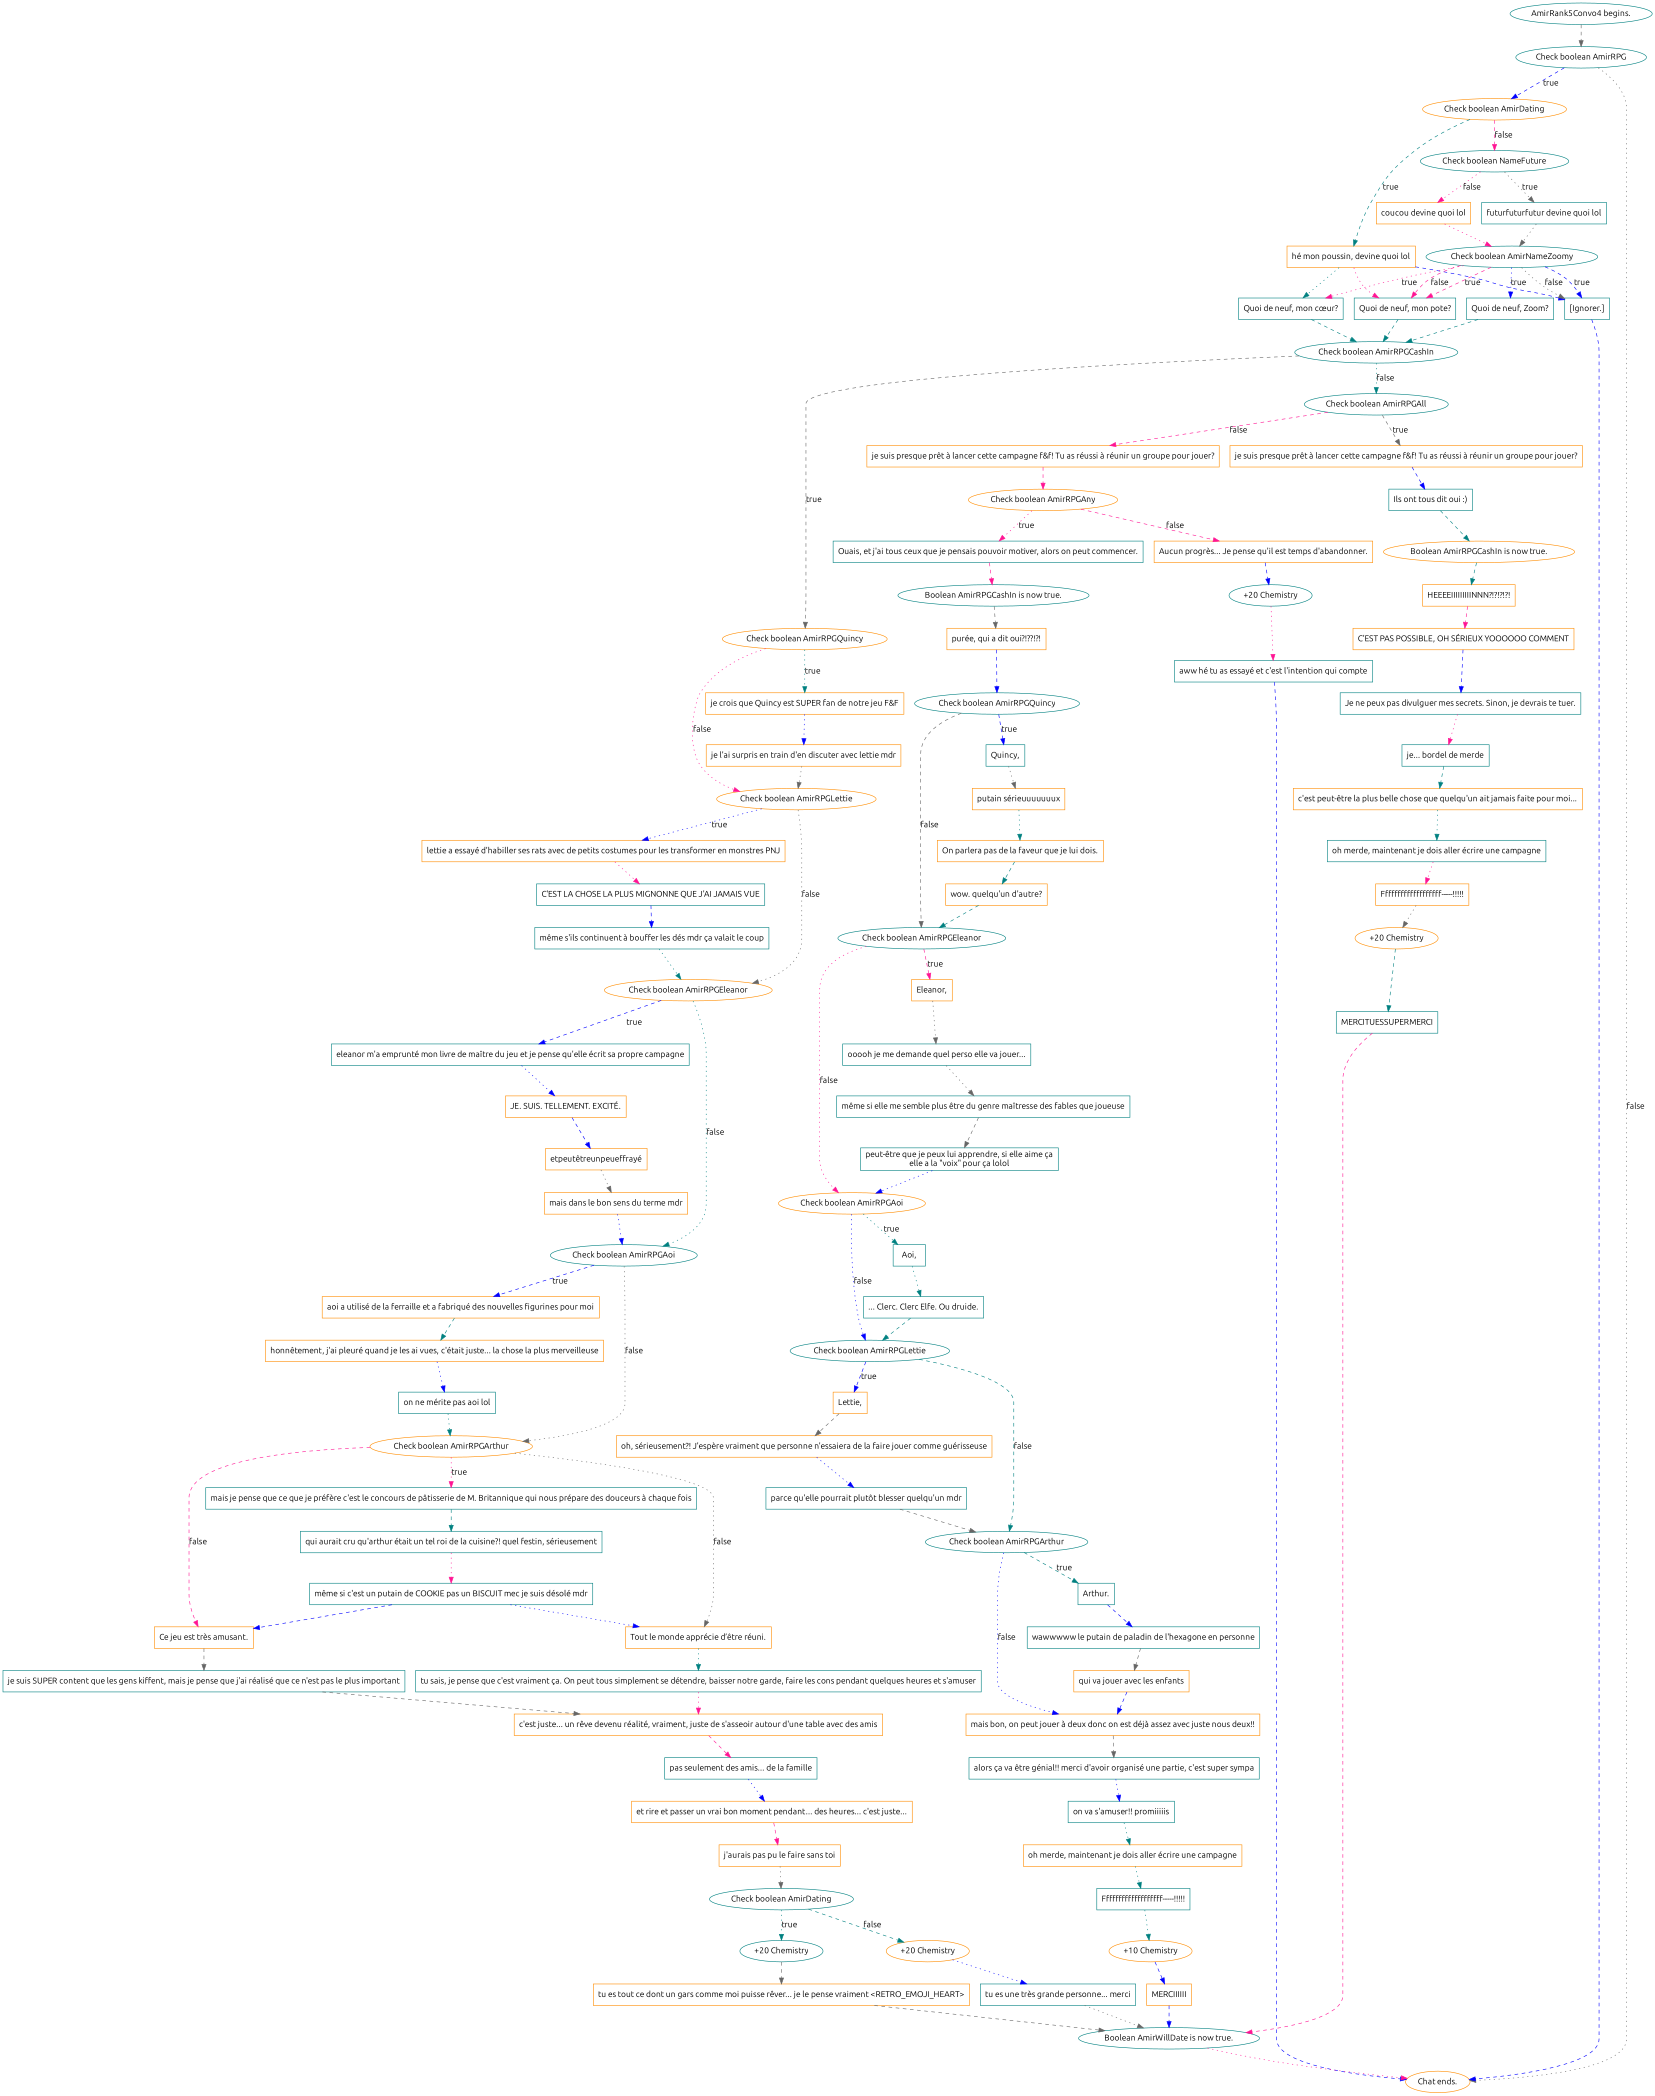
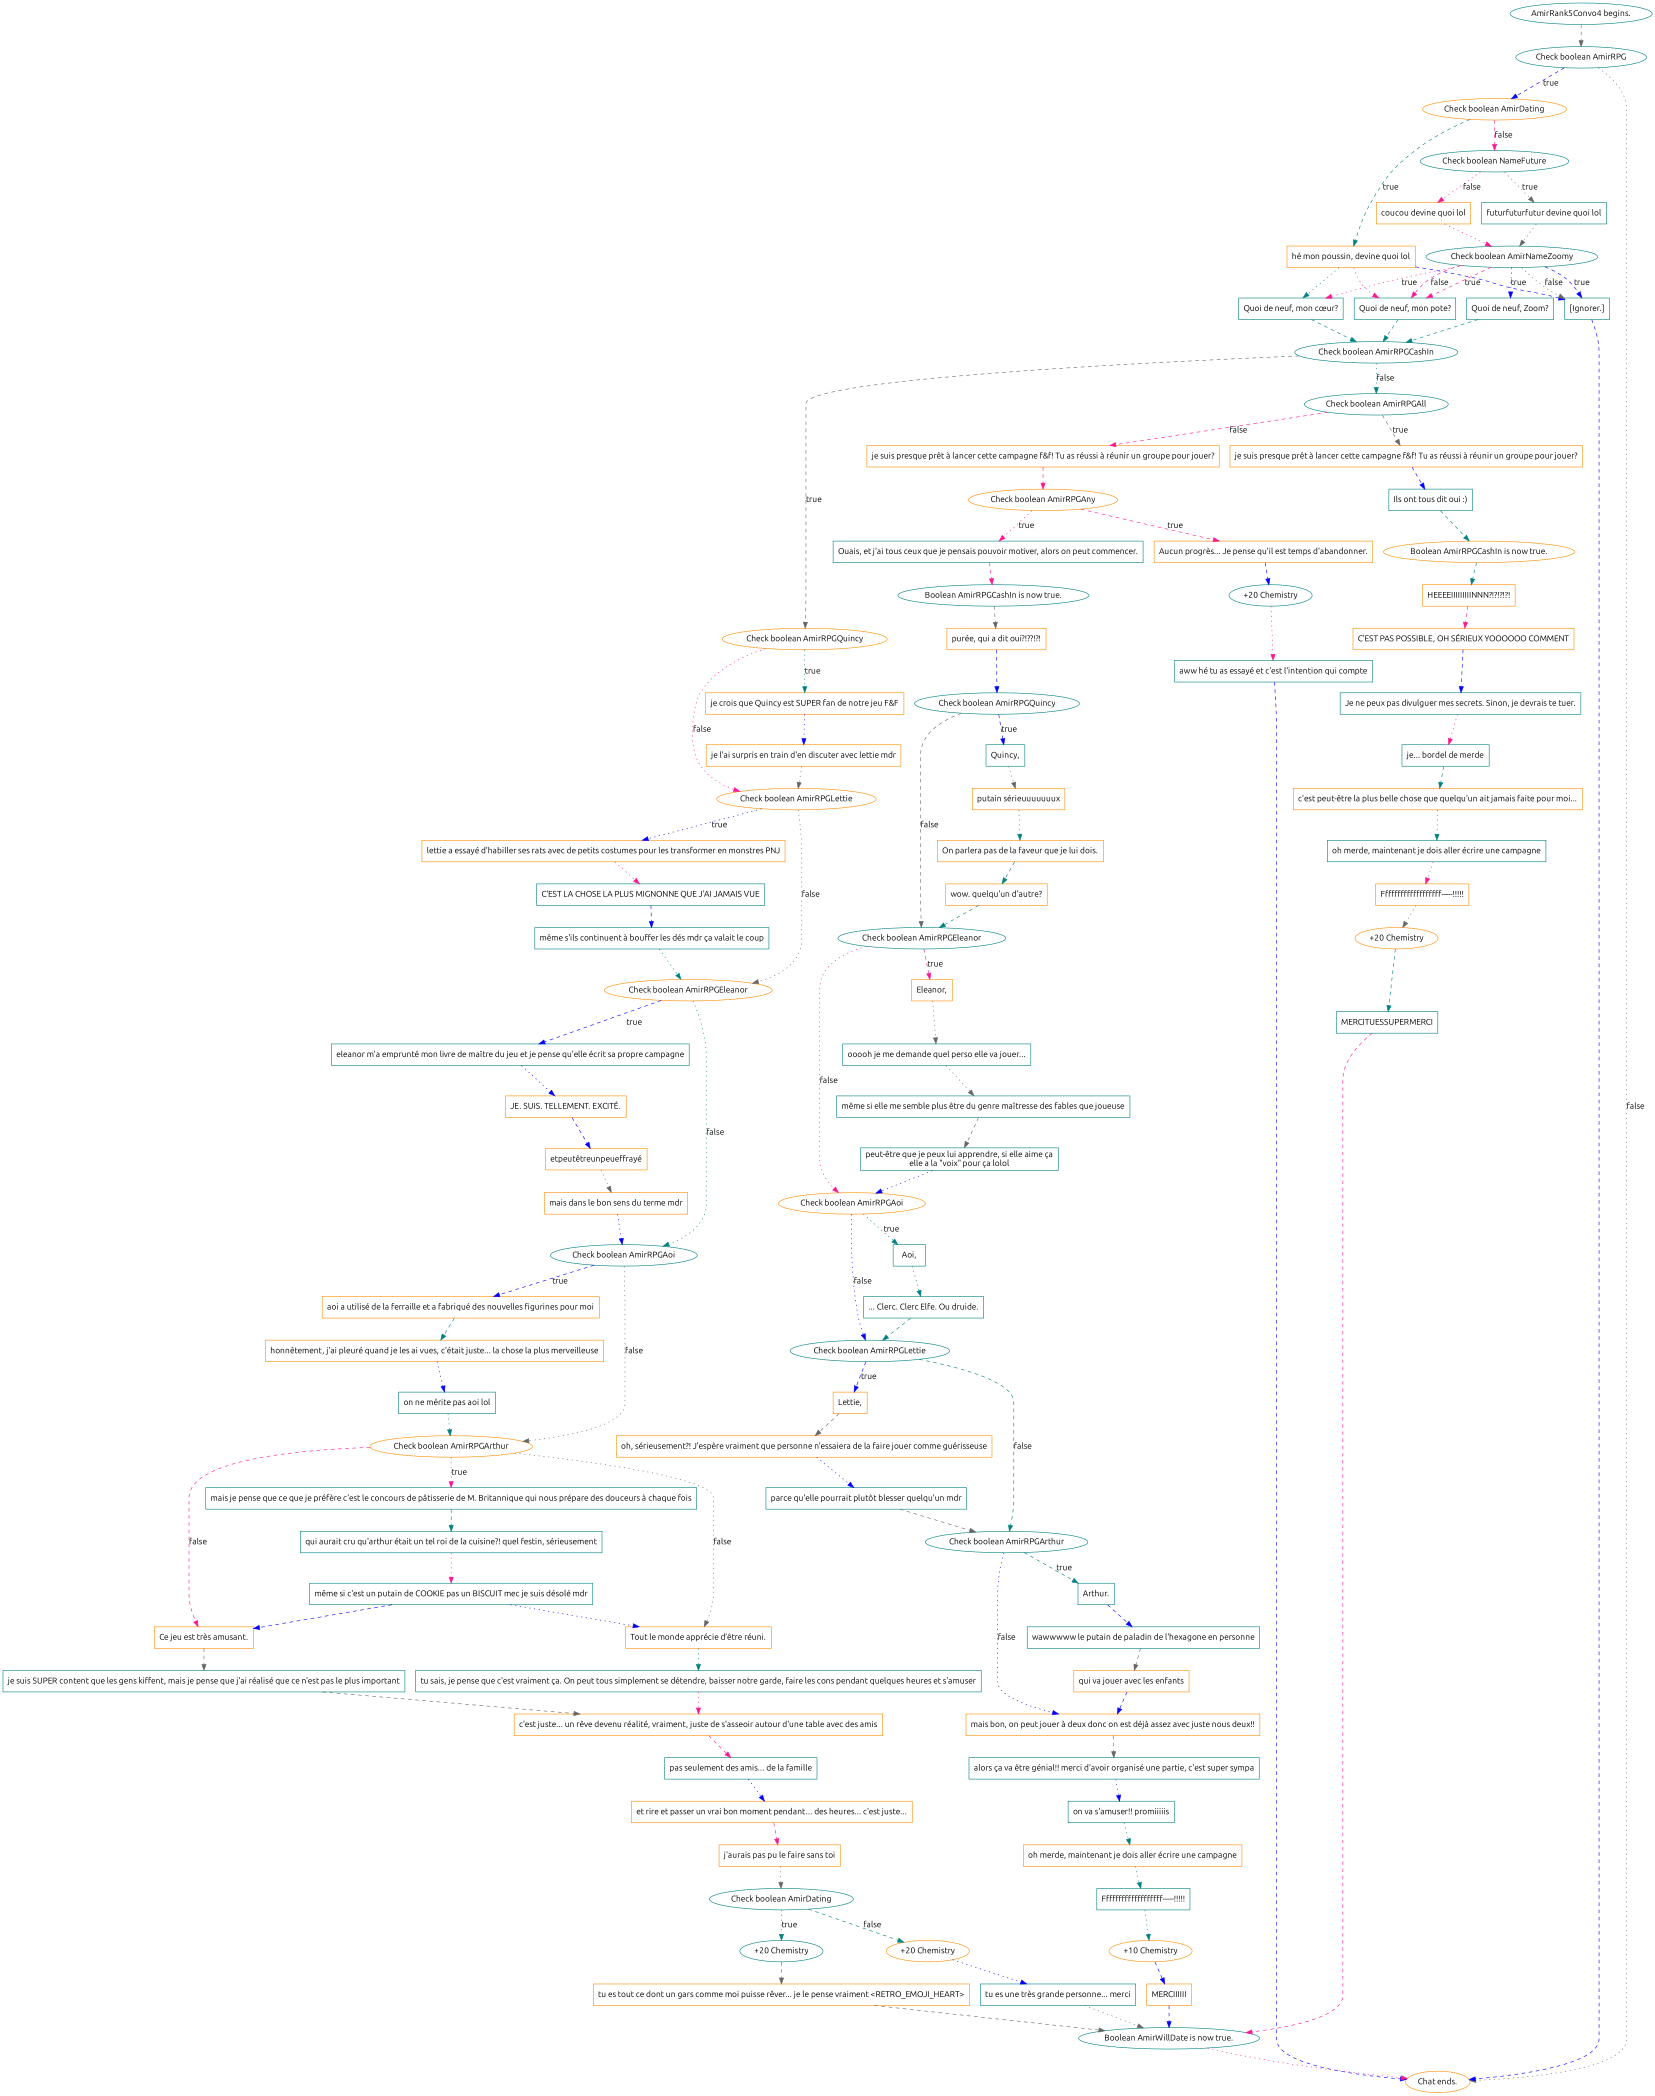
  digraph {
    fontname=Ubuntu
    node [color=teal fontname=Ubuntu shape=box]
    edge [color=blue fontname=Ubuntu style=dashed]
    "AmirRank5Convo4 begins." [shape=""]
    n2 [label="Check boolean AmirRPG" shape=""]
    n3 [color=darkorange label="Check boolean AmirDating" shape=""]
    "Chat ends." [color=darkorange shape=""]
    n5 [color=darkorange label="hé mon poussin, devine quoi lol"]
    n6 [label="Check boolean NameFuture" shape=""]
    n7 [label="Quoi de neuf, mon cœur?"]
    n8 [label="Quoi de neuf, mon pote?"]
    n9 [label="[Ignorer.]"]
    n10 [label="futurfuturfutur devine quoi lol"]
    n11 [color=darkorange label="coucou devine quoi lol"]
    n12 [label="Check boolean AmirRPGCashIn" shape=""]
    n13 [label="Check boolean AmirNameZoomy" shape=""]
    n14 [color=darkorange label="Check boolean AmirRPGQuincy" shape=""]
    n15 [label="Check boolean AmirRPGAll" shape=""]
    n16 [label="Quoi de neuf, Zoom?"]
    n17 [color=darkorange label="je crois que Quincy est SUPER fan de notre jeu F&F"]
    n18 [color=darkorange label="Check boolean AmirRPGLettie" shape=""]
    n19 [color=darkorange label="je suis presque prêt à lancer cette campagne f&f! Tu as réussi à réunir un groupe pour jouer?"]
    n20 [color=darkorange label="je suis presque prêt à lancer cette campagne f&f! Tu as réussi à réunir un groupe pour jouer?"]
    n21 [color=darkorange label="je l'ai surpris en train d'en discuter avec lettie mdr"]
    n22 [color=darkorange label="lettie a essayé d'habiller ses rats avec de petits costumes pour les transformer en monstres PNJ"]
    n23 [color=darkorange label="Check boolean AmirRPGEleanor" shape=""]
    n24 [label="Ils ont tous dit oui :)"]
    n25 [color=darkorange label="Check boolean AmirRPGAny" shape=""]
    n26 [label="C'EST LA CHOSE LA PLUS MIGNONNE QUE J'AI JAMAIS VUE"]
    n27 [label="eleanor m'a emprunté mon livre de maître du jeu et je pense qu'elle écrit sa propre campagne"]
    n28 [label="Check boolean AmirRPGAoi" shape=""]
    n29 [color=darkorange label="Boolean AmirRPGCashIn is now true." shape=""]
    n30 [label="Ouais, et j'ai tous ceux que je pensais pouvoir motiver, alors on peut commencer."]
    n31 [color=darkorange label="Aucun progrès... Je pense qu'il est temps d'abandonner."]
    n32 [label="même s'ils continuent à bouffer les dés mdr ça valait le coup"]
    n33 [color=darkorange label="JE. SUIS. TELLEMENT. EXCITÉ."]
    n34 [color=darkorange label="aoi a utilisé de la ferraille et a fabriqué des nouvelles figurines pour moi"]
    n35 [color=darkorange label="Check boolean AmirRPGArthur" shape=""]
    n36 [color=darkorange label="HEEEEIIIIIIIIINNN?!?!?!?!"]
    n37 [label="Boolean AmirRPGCashIn is now true." shape=""]
    n38 [label="+20 Chemistry" shape=""]
    n39 [color=darkorange label="etpeutêtreunpeueffrayé"]
    n40 [color=darkorange label="honnêtement, j'ai pleuré quand je les ai vues, c'était juste... la chose la plus merveilleuse"]
    n41 [label="mais je pense que ce que je préfère c'est le concours de pâtisserie de M. Britannique qui nous prépare des douceurs à chaque fois"]
    n42 [color=darkorange label="Ce jeu est très amusant."]
    n43 [color=darkorange label="Tout le monde apprécie d’être réuni."]
    n44 [color=darkorange label="C'EST PAS POSSIBLE, OH SÉRIEUX YOOOOOO COMMENT"]
    n45 [color=darkorange label="purée, qui a dit oui?!??!?!"]
    n46 [label="aww hé tu as essayé et c'est l'intention qui compte"]
    n47 [color=darkorange label="mais dans le bon sens du terme mdr"]
    n48 [label="on ne mérite pas aoi lol"]
    n49 [label="qui aurait cru qu'arthur était un tel roi de la cuisine?! quel festin, sérieusement"]
    n50 [label="je suis SUPER content que les gens kiffent, mais je pense que j'ai réalisé que ce n'est pas le plus important"]
    n51 [label="tu sais, je pense que c'est vraiment ça. On peut tous simplement se détendre, baisser notre garde, faire les cons pendant quelques heures et s'amuser"]
    n52 [label="Je ne peux pas divulguer mes secrets. Sinon, je devrais te tuer."]
    n53 [label="Check boolean AmirRPGQuincy" shape=""]
    n54 [label="même si c'est un putain de COOKIE pas un BISCUIT mec je suis désolé mdr"]
    n55 [color=darkorange label="c'est juste... un rêve devenu réalité, vraiment, juste de s'asseoir autour d'une table avec des amis"]
    n56 [label="je... bordel de merde"]
    n57 [label="Quincy,"]
    n58 [label="Check boolean AmirRPGEleanor" shape=""]
    n59 [label="pas seulement des amis... de la famille"]
    n60 [color=darkorange label="c'est peut-être la plus belle chose que quelqu'un ait jamais faite pour moi..."]
    n61 [color=darkorange label="putain sérieuuuuuuux"]
    n62 [color=darkorange label="Eleanor,"]
    n63 [color=darkorange label="Check boolean AmirRPGAoi" shape=""]
    n64 [color=darkorange label="et rire et passer un vrai bon moment pendant... des heures... c'est juste..."]
    n65 [label="oh merde, maintenant je dois aller écrire une campagne"]
    n66 [color=darkorange label="On parlera pas de la faveur que je lui dois."]
    n67 [label="ooooh je me demande quel perso elle va jouer..."]
    n68 [label="Aoi,"]
    n69 [label="Check boolean AmirRPGLettie" shape=""]
    n70 [color=darkorange label="j'aurais pas pu le faire sans toi"]
    n71 [color=darkorange label="Fffffffffffffffffff-----!!!!!"]
    n72 [color=darkorange label="wow. quelqu'un d'autre?"]
    n73 [label="même si elle me semble plus être du genre maîtresse des fables que joueuse"]
    n74 [label="... Clerc. Clerc Elfe. Ou druide."]
    n75 [color=darkorange label="Lettie,"]
    n76 [label="Check boolean AmirRPGArthur" shape=""]
    n77 [label="Check boolean AmirDating" shape=""]
    n78 [color=darkorange label="+20 Chemistry" shape=""]
    n79 [label="peut-être que je peux lui apprendre, si elle aime ça\nelle a la \"voix\" pour ça lolol"]
    n80 [color=darkorange label="oh, sérieusement?! J'espère vraiment que personne n'essaiera de la faire jouer comme guérisseuse"]
    n81 [label="Arthur."]
    n82 [color=darkorange label="mais bon, on peut jouer à deux donc on est déjà assez avec juste nous deux!!"]
    n83 [label="+20 Chemistry" shape=""]
    n84 [color=darkorange label="+20 Chemistry" shape=""]
    n85 [label=MERCITUESSUPERMERCI]
    n86 [label="parce qu'elle pourrait plutôt blesser quelqu'un mdr"]
    n87 [label="wawwwww le putain de paladin de l'hexagone en personne"]
    n88 [label="alors ça va être génial!! merci d'avoir organisé une partie, c'est super sympa"]
    n89 [color=darkorange label="tu es tout ce dont un gars comme moi puisse rêver... je le pense vraiment <RETRO_EMOJI_HEART>"]
    n90 [label="tu es une très grande personne... merci"]
    n91 [label="Boolean AmirWillDate is now true." shape=""]
    n92 [color=darkorange label="qui va jouer avec les enfants"]
    n93 [label="on va s'amuser!! promiiiiis"]
    n94 [color=darkorange label="oh merde, maintenant je dois aller écrire une campagne"]
    n95 [label="Fffffffffffffffffff-----!!!!!"]
    n96 [color=darkorange label="+10 Chemistry" shape=""]
    n97 [color=darkorange label=MERCIIIIII]
    "AmirRank5Convo4 begins." -> n2 [color=gray40]
    n2 -> n3 [label=true]
    n2 -> "Chat ends." [color=gray40 label=false style=dotted]
    n3 -> n5 [color=teal label=true]
    n3 -> n6 [color=deeppink label=false]
    n5 -> n7 [color=teal style=dotted]
    n5 -> n8 [color=deeppink style=dotted]
    n5 -> n9
    n6 -> n10 [color=gray40 label=true style=dotted]
    n6 -> n11 [color=deeppink label=false style=dotted]
    n7 -> n12 [color=teal]
    n8 -> n12 [color=teal]
    n9 -> "Chat ends."
    n10 -> n13 [color=gray40 style=dotted]
    n11 -> n13 [color=deeppink style=dotted]
    n12 -> n14 [color=gray40 label=true]
    n12 -> n15 [color=teal label=false style=dotted]
    n13 -> n7 [color=deeppink label=true style=dotted]
    n13 -> n8 [color=deeppink label=true]
    n13 -> n8 [color=deeppink label=false]
    n13 -> n9 [label=true]
    n13 -> n9 [color=gray40 label=false style=dotted]
    n13 -> n16 [label=true style=dotted]
    n14 -> n17 [color=teal label=true style=dotted]
    n14 -> n18 [color=deeppink label=false style=dotted]
    n15 -> n19 [color=gray40 label=true]
    n15 -> n20 [color=deeppink label=false]
    n16 -> n12 [color=teal]
    n17 -> n21 [style=dotted]
    n18 -> n22 [label=true style=dotted]
    n18 -> n23 [color=gray40 label=false style=dotted]
    n19 -> n24
    n20 -> n25 [color=deeppink]
    n21 -> n18 [color=gray40 style=dotted]
    n22 -> n26 [color=deeppink style=dotted]
    n23 -> n27 [label=true]
    n23 -> n28 [color=teal label=false style=dotted]
    n24 -> n29 [color=teal]
    n25 -> n30 [color=deeppink label=true style=dotted]
-   n25 -> n31 [color=deeppink label=false]
+   n25 -> n31 [color=deeppink label=true]
    n26 -> n32
    n27 -> n33 [style=dotted]
    n28 -> n34 [label=true]
    n28 -> n35 [color=gray40 label=false style=dotted]
    n29 -> n36 [color=teal]
    n30 -> n37 [color=deeppink]
    n31 -> n38
    n32 -> n23 [color=teal style=dotted]
    n33 -> n39
    n34 -> n40 [color=teal]
    n35 -> n41 [color=deeppink label=true style=dotted]
    n35 -> n42 [color=deeppink label=false]
    n35 -> n43 [color=gray40 label=false style=dotted]
    n36 -> n44 [color=deeppink]
    n37 -> n45 [color=gray40]
    n38 -> n46 [color=deeppink style=dotted]
    n39 -> n47 [color=gray40 style=dotted]
    n40 -> n48 [style=dotted]
    n41 -> n49 [color=teal]
    n42 -> n50 [color=gray40]
    n43 -> n51 [color=teal style=dotted]
    n44 -> n52
    n45 -> n53
    n46 -> "Chat ends."
    n47 -> n28 [style=dotted]
    n48 -> n35 [color=teal style=dotted]
    n49 -> n54 [color=deeppink style=dotted]
    n50 -> n55 [color=gray40]
    n51 -> n55 [color=deeppink style=dotted]
    n52 -> n56 [color=deeppink style=dotted]
    n53 -> n57 [label=true]
    n53 -> n58 [color=gray40 label=false]
    n54 -> n42
    n54 -> n43 [style=dotted]
    n55 -> n59 [color=deeppink]
    n56 -> n60 [color=teal]
    n57 -> n61 [color=gray40 style=dotted]
    n58 -> n62 [color=deeppink label=true]
    n58 -> n63 [color=deeppink label=false style=dotted]
    n59 -> n64 [style=dotted]
    n60 -> n65 [color=teal style=dotted]
    n61 -> n66 [color=teal style=dotted]
    n62 -> n67 [color=gray40 style=dotted]
    n63 -> n68 [color=teal label=true style=dotted]
    n63 -> n69 [label=false style=dotted]
    n64 -> n70 [color=deeppink]
    n65 -> n71 [color=deeppink style=dotted]
    n66 -> n72 [color=teal]
    n67 -> n73 [color=gray40 style=dotted]
    n68 -> n74 [color=teal style=dotted]
    n69 -> n75 [label=true]
    n69 -> n76 [color=teal label=false]
    n70 -> n77 [color=gray40 style=dotted]
    n71 -> n78 [color=gray40 style=dotted]
    n72 -> n58 [color=teal]
    n73 -> n79 [color=gray40]
    n74 -> n69 [color=teal]
    n75 -> n80 [color=gray40]
    n76 -> n81 [color=teal label=true]
    n76 -> n82 [label=false style=dotted]
    n77 -> n83 [color=teal label=true style=dotted]
    n77 -> n84 [color=teal label=false]
    n78 -> n85 [color=teal]
    n79 -> n63 [style=dotted]
    n80 -> n86 [style=dotted]
    n81 -> n87
    n82 -> n88 [color=gray40]
    n83 -> n89 [color=gray40]
    n84 -> n90 [style=dotted]
    n85 -> n91 [color=deeppink]
    n86 -> n76 [color=gray40]
    n87 -> n92 [color=gray40]
    n88 -> n93 [style=dotted]
    n89 -> n91 [color=gray40]
    n90 -> n91 [color=gray40 style=dotted]
    n91 -> "Chat ends." [color=deeppink style=dotted]
    n92 -> n82
    n93 -> n94 [color=teal style=dotted]
    n94 -> n95 [color=teal style=dotted]
    n95 -> n96 [color=teal style=dotted]
    n96 -> n97
    n97 -> n91
  }
